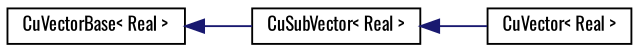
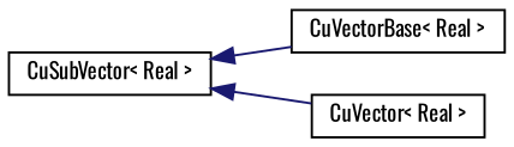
  digraph {
    fontname=Oswald
    rankdir=LR
    node [color=black fillcolor=white fontname=Oswald fontsize=10 shape=record style=filled]
    edge [color=midnightblue dir=back fontname=Oswald fontsize=10 labelfontname=Helvetica labelfontsize=10 style=solid]
    n1 [height=0.2 label="CuVectorBase\< Real \>" width=0.4]
    n2 [height=0.2 label="CuSubVector\< Real \>" width=0.4]
    n3 [height=0.2 label="CuVector\< Real \>" width=0.4]
-   n1 -> n2
+   n2 -> n1
    n2 -> n3
  }
